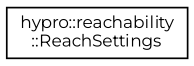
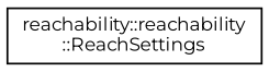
  digraph {
    rankdir=LR
    fontname=Montserrat
-   n1 [color=black fillcolor=white fontname=Montserrat fontsize=10 height=0.2 label="hypro::reachability\l::ReachSettings" shape=record style=filled width=0.4]
+   n1 [color=black fillcolor=white fontname=Montserrat fontsize=10 height=0.2 label="reachability::reachability\l::ReachSettings" shape=record style=filled width=0.4]
  }
